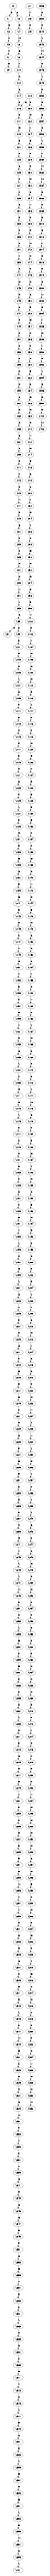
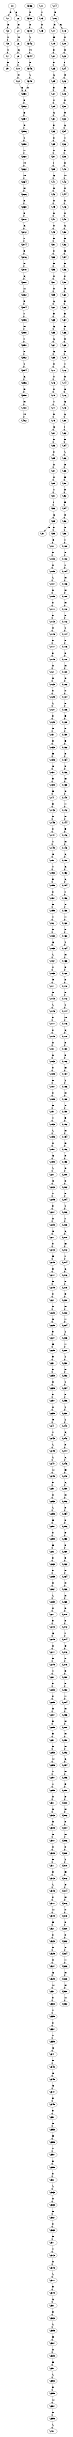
  strict digraph {
    S0
    S1
    S2
    S3
    S4
    S5
    S6
    S7
    S8
    S9
    S10
    S12
    S11
    S13
    S14
    S15
    S16
    S17
    S18
    S19
    S20
    S21
    S22
    S23
    S24
    S25
    S26
    S27
    S28
    S29
    S30
    S31
    S32
    S33
    S34
    S35
    S36
    S37
    S38
    S39
    S40
    S41
    S42
    S43
    S44
    S45
    S46
    S47
    S48
    S49
    S50
    S51
    S52
    S53
    S54
    S55
    S56
    S57
    S58
    S59
    S60
    S61
    S62
    S63
    S64
    S65
    S66
    S67
    S68
    S69
    S70
    S71
    S72
    S73
    S74
    S75
    S76
    S77
    S78
    S79
    S80
    S81
    S82
    S83
    S84
    S85
    S86
    S87
    S88
    S89
    S90
    S91
    S92
    S93
    S94
    S95
    S96
    S97
    S99
    S98
    S100
    S101
    S102
    S103
    S104
    S105
    S106
    S107
    S108
    S109
    S110
    S111
    S112
    S113
    S114
    S115
    S116
    S117
    S118
    S119
    S120
    S121
    S122
    S123
    S124
    S125
    S126
    S127
    S128
    S129
    S130
    S131
    S132
    S133
    S134
    S135
    S136
    S137
    S138
    S139
    S140
    S141
    S142
    S143
    S144
    S145
    S146
    S147
    S148
    S149
    S150
    S151
    S152
    S153
    S154
    S155
    S156
    S157
    S158
    S159
    S160
    S161
    S162
    S163
    S164
    S165
    S166
    S167
    S168
    S169
    S170
    S171
    S172
    S173
    S174
    S175
    S176
    S177
    S178
    S179
    S180
    S181
    S182
    S183
    S184
    S185
    S186
    S187
    S188
    S189
    S190
    S191
    S192
    S193
    S194
    S195
    S196
    S197
    S198
    S199
    S200
    S201
    S202
    S203
    S204
    S205
    S206
    S207
    S208
    S209
    S210
    S211
    S212
    S213
    S214
    S215
    S216
    S217
    S218
    S219
    S220
    S221
    S222
    S223
    S224
    S225
    S226
    S227
    S228
    S229
    S230
    S231
    S232
    S233
    S234
    S235
    S236
    S237
    S238
    S239
    S240
    S241
    S242
    S243
    S244
    S245
    S246
    S247
    S248
    S249
    S250
    S251
    S252
    S253
    S254
    S255
    S256
    S257
    S258
    S259
    S260
    S261
    S262
    S263
    S264
    S265
    S266
    S267
    S268
    S269
    S270
    S271
    S272
    S273
    S274
    S275
    S276
    S277
    S278
    S279
    S280
    S281
    S282
    S283
    S284
    S285
    S286
    S287
    S288
    S289
    S290
    S291
    S292
    S293
    S294
    S295
    S296
    S297
    S298
    S299
    S300
    S301
    S302
    S303
    S304
    S305
    S306
    S307
    S308
    S309
    S310
    S311
    S312
    S313
    S314
    S315
    S316
    S317
    S318
    S319
    S320
    S321
    S322
    S323
    S324
    S325
    S326
    S327
    S328
    S329
    S330
    S331
    S332
    S333
    S335
    S337
    S336
    S338
    S339
    S340
    S341
    S342
    S343
    S344
    S345
    S346
    S347
    S348
    S349
    S350
    S351
    S352
    S353
    S354
    S355
    S356
    S357
    S358
    S359
    S360
    S361
    S362
    S363
    S364
    S365
    S366
    S367
    S368
    S369
    S370
    S371
    S372
    S373
    S374
    S375
    S376
    S377
    S378
    S379
    S380
    S381
    S382
    S383
    S384
    S385
    S386
    S387
    S388
    S389
    S390
    S391
    S392
    S393
    S394
    S395
    S396
    S397
    S398
    S399
    S400
    S401
    S402
    S0 -> S1 [label=P]
    S0 -> S2 [label=C]
    S1 -> S3 [label=R]
    S2 -> S4 [label=R]
    S3 -> S5 [label=Y]
    S4 -> S6 [label=M]
    S5 -> S7 [label=Y]
    S6 -> S8 [label=G]
    S7 -> S9 [label=R]
    S8 -> S10 [label=I]
    S10 -> S12 [label=A]
-   S12 -> S14 [label=G]
+   S12 -> S350 [label=G]
    S11 -> S13 [label=V]
    S13 -> S15 [label=A]
    S14 -> S16 [label=P]
    S16 -> S17 [label=T]
-   S18 -> S16 [label=G]
+   S16 -> S18 [label=G]
    S17 -> S19 [label=H]
    S18 -> S20 [label=T]
    S19 -> S21 [label=P]
    S20 -> S22 [label=N]
    S21 -> S23 [label=L]
    S22 -> S24 [label=I]
    S23 -> S25 [label=C]
    S24 -> S26 [label=Q]
    S25 -> S27 [label=P]
    S26 -> S28 [label=E]
    S27 -> S29 [label=Y]
    S28 -> S30 [label=T]
    S29 -> S31 [label=C]
    S30 -> S32 [label=N]
    S31 -> S33 [label=P]
    S32 -> S34 [label=C]
    S33 -> S35 [label=L]
    S34 -> S36 [label=V]
    S35 -> S37 [label=Y]
    S36 -> S38 [label=L]
    S37 -> S39 [label=I]
    S38 -> S40 [label=D]
    S39 -> S41 [label=G]
    S40 -> S42 [label=W]
    S41 -> S43 [label=N]
    S42 -> S44 [label=A]
    S43 -> S45 [label=A]
    S44 -> S46 [label=T]
    S45 -> S47 [label=D]
    S46 -> S48 [label=A]
    S47 -> S49 [label=T]
    S48 -> S50 [label=C]
    S49 -> S51 [label=D]
    S50 -> S52 [label=E]
    S51 -> S53 [label=L]
    S52 -> S54 [label=H]
    S53 -> S55 [label=E]
    S54 -> S56 [label=D]
    S55 -> S57 [label=A]
    S56 -> S58 [label=L]
    S57 -> S59 [label=A]
    S58 -> S60 [label=Q]
    S59 -> S61 [label=C]
    S60 -> S62 [label=F]
    S61 -> S63 [label=R]
    S62 -> S64 [label=F]
    S63 -> S65 [label=G]
    S64 -> S66 [label=H]
    S65 -> S67 [label=C]
    S66 -> S68 [label=K]
    S67 -> S69 [label=G]
    S68 -> S70 [label=Q]
    S69 -> S71 [label=T]
    S70 -> S72 [label=V]
    S71 -> S73 [label=Y]
    S72 -> S74 [label=N]
    S73 -> S75 [label=T]
    S74 -> S76 [label=Q]
    S75 -> S77 [label=V]
    S76 -> S78 [label=G]
    S77 -> S79 [label=D]
    S78 -> S80 [label=C]
    S79 -> S81 [label=G]
    S80 -> S82 [label=I]
    S81 -> S83 [label=T]
    S82 -> S84 [label=N]
    S83 -> S85 [label=L]
    S84 -> S86 [label=S]
    S85 -> S87 [label=A]
    S86 -> S88 [label=Q]
    S87 -> S89 [label=A]
    S88 -> S90 [label=H]
    S89 -> S91 [label=V]
    S90 -> S92 [label=K]
    S91 -> S93 [label=I]
    S92 -> S94 [label=H]
    S93 -> S95 [label=G]
    S94 -> S96 [label=Q]
    S95 -> S97 [label=D]
    S95 -> S99 [label=L]
    S96 -> S98 [label=E]
    S99 -> S101 [label=P]
    S98 -> S100 [label=V]
    S100 -> S102 [label=T]
    S101 -> S103 [label=T]
    S102 -> S104 [label=I]
    S103 -> S105 [label=A]
    S104 -> S106 [label=K]
    S105 -> S107 [label=S]
    S106 -> S108 [label=K]
    S107 -> S109 [label=D]
    S108 -> S110 [label=N]
    S109 -> S111 [label=L]
    S110 -> S112 [label=E]
    S111 -> S113 [label=P]
    S112 -> S114 [label=S]
    S113 -> S115 [label=A]
    S114 -> S116 [label=F]
    S115 -> S117 [label=P]
    S116 -> S118 [label=L]
    S117 -> S119 [label=P]
    S118 -> S120 [label=K]
    S119 -> S121 [label=A]
    S120 -> S122 [label=Q]
    S121 -> S123 [label=N]
    S122 -> S124 [label=Y]
    S123 -> S125 [label=L]
    S124 -> S126 [label=E]
    S125 -> S127 [label=S]
    S126 -> S128 [label=E]
    S127 -> S129 [label=P]
    S128 -> S130 [label=E]
    S129 -> S131 [label=Q]
    S130 -> S132 [label=E]
    S131 -> S133 [label=R]
    S132 -> S134 [label=T]
    S133 -> S135 [label=H]
    S134 -> S136 [label=L]
    S135 -> S137 [label=Q]
    S136 -> S138 [label=H]
    S137 -> S139 [label=F]
    S138 -> S140 [label=Q]
    S139 -> S141 [label=H]
    S140 -> S142 [label=V]
    S141 -> S143 [label=F]
    S142 -> S144 [label=R]
    S143 -> S145 [label=A]
    S144 -> S146 [label=E]
    S145 -> S147 [label=L]
    S146 -> S148 [label=K]
    S147 -> S149 [label=V]
    S148 -> S150 [label=C]
    S149 -> S151 [label=Q]
    S150 -> S152 [label=G]
    S151 -> S153 [label=V]
    S152 -> S154 [label=C]
    S153 -> S155 [label=R]
    S154 -> S156 [label=I]
    S155 -> S157 [label=L]
    S156 -> S158 [label=Q]
    S157 -> S159 [label=E]
    S158 -> S160 [label=V]
    S159 -> S161 [label=V]
    S160 -> S162 [label=D]
    S161 -> S163 [label=A]
    S162 -> S164 [label=S]
    S163 -> S165 [label=G]
    S164 -> S166 [label=K]
    S165 -> S167 [label=S]
    S166 -> S168 [label=T]
    S167 -> S169 [label=Y]
    S168 -> S170 [label=L]
    S169 -> S171 [label=Q]
    S170 -> S172 [label=D]
    S171 -> S173 [label=Q]
    S172 -> S174 [label=S]
    S173 -> S175 [label=S]
    S174 -> S176 [label=M]
    S175 -> S177 [label=L]
    S176 -> S178 [label=G]
    S177 -> S179 [label=L]
    S178 -> S180 [label=L]
    S179 -> S181 [label=T]
    S180 -> S182 [label=P]
    S181 -> S183 [label=D]
    S182 -> S184 [label=H]
    S183 -> S185 [label=L]
    S184 -> S186 [label=S]
    S185 -> S187 [label=D]
    S186 -> S188 [label=K]
    S187 -> S189 [label=L]
    S188 -> S190 [label=Q]
    S189 -> S191 [label=E]
    S190 -> S192 [label=F]
    S191 -> S193 [label=V]
    S192 -> S194 [label=K]
    S193 -> S195 [label=S]
    S194 -> S196 [label=R]
    S195 -> S197 [label=A]
    S196 -> S198 [label=T]
    S197 -> S199 [label=G]
    S198 -> S200 [label=Q]
    S199 -> S201 [label=S]
    S200 -> S202 [label=T]
    S201 -> S203 [label=Q]
    S202 -> S204 [label=E]
    S203 -> S205 [label=V]
    S204 -> S206 [label=S]
    S205 -> S207 [label=P]
    S206 -> S208 [label=I]
    S207 -> S209 [label=A]
    S208 -> S210 [label=C]
    S209 -> S211 [label=Q]
    S210 -> S212 [label=H]
    S211 -> S213 [label=L]
    S212 -> S214 [label=I]
    S213 -> S215 [label=H]
    S214 -> S216 [label=C]
    S215 -> S217 [label=F]
    S216 -> S218 [label=D]
    S217 -> S219 [label=E]
    S218 -> S220 [label=D]
    S219 -> S221 [label=L]
    S220 -> S222 [label=N]
    S221 -> S223 [label=A]
    S222 -> S224 [label=V]
    S223 -> S225 [label=K]
    S224 -> S226 [label=S]
    S225 -> S227 [label=P]
    S226 -> S228 [label=V]
    S227 -> S229 [label=H]
    S228 -> S230 [label=S]
    S229 -> S231 [label=R]
    S230 -> S232 [label=R]
    S231 -> S233 [label=P]
    S232 -> S234 [label=S]
    S233 -> S235 [label=D]
    S234 -> S236 [label=L]
    S235 -> S237 [label=L]
    S236 -> S238 [label=S]
    S237 -> S239 [label=A]
    S238 -> S240 [label=S]
    S239 -> S241 [label=Q]
    S240 -> S242 [label=G]
    S241 -> S243 [label=V]
    S242 -> S244 [label=L]
    S243 -> S245 [label=S]
    S244 -> S246 [label=C]
    S245 -> S247 [label=S]
    S246 -> S248 [label=H]
    S247 -> S249 [label=W]
    S248 -> S250 [label=G]
    S249 -> S251 [label=P]
    S250 -> S252 [label=N]
    S251 -> S253 [label=T]
    S252 -> S254 [label=L]
    S253 -> S255 [label=S]
    S254 -> S256 [label=L]
    S255 -> S257 [label=H]
    S256 -> S258 [label=D]
    S257 -> S259 [label=L]
    S258 -> S260 [label=P]
    S259 -> S261 [label=E]
    S260 -> S262 [label=P]
    S261 -> S263 [label=P]
    S262 -> S264 [label=A]
    S263 -> S265 [label=L]
    S264 -> S266 [label=A]
    S265 -> S267 [label=D]
    S266 -> S268 [label=A]
    S267 -> S269 [label=S]
    S268 -> S270 [label=D]
    S269 -> S271 [label=T]
    S270 -> S272 [label=L]
    S271 -> S273 [label=P]
    S272 -> S274 [label=I]
    S273 -> S275 [label=G]
    S274 -> S276 [label=Q]
    S275 -> S277 [label=D]
    S276 -> S278 [label=Y]
    S277 -> S279 [label=R]
    S278 -> S280 [label=D]
    S279 -> S281 [label=V]
    S280 -> S282 [label=E]
    S281 -> S283 [label=L]
    S282 -> S284 [label=V]
    S283 -> S285 [label=L]
    S284 -> S286 [label=N]
    S285 -> S287 [label=N]
    S286 -> S288 [label=K]
    S287 -> S289 [label=R]
    S288 -> S290 [label=N]
    S289 -> S291 [label=F]
    S290 -> S292 [label=K]
    S291 -> S293 [label=D]
    S292 -> S294 [label=C]
    S293 -> S295 [label=W]
    S294 -> S296 [label=K]
    S295 -> S297 [label=V]
    S296 -> S298 [label=E]
    S297 -> S299 [label=V]
    S298 -> S300 [label=D]
    S299 -> S301 [label=A]
    S300 -> S302 [label=K]
    S301 -> S303 [label=K]
    S302 -> S304 [label=L]
    S303 -> S305 [label=N]
    S304 -> S306 [label=H]
    S305 -> S307 [label=Q]
    S306 -> S308 [label=L]
    S307 -> S309 [label=T]
    S308 -> S310 [label=S]
    S309 -> S311 [label=F]
    S310 -> S312 [label=H]
    S311 -> S313 [label=R]
    S312 -> S314 [label=Q]
    S313 -> S315 [label=S]
    S314 -> S316 [label=N]
    S315 -> S317 [label=L]
    S316 -> S318 [label=Y]
    S317 -> S319 [label=W]
    S318 -> S320 [label=L]
    S319 -> S321 [label=H]
    S320 -> S322 [label=L]
    S321 -> S323 [label=L]
    S322 -> S324 [label=Q]
    S323 -> S325 [label=A]
    S324 -> S326 [label=V]
    S325 -> S327 [label=A]
    S326 -> S328 [label=K]
    S327 -> S329 [label=G]
    S328 -> S330 [label=K]
    S329 -> S331 [label=W]
    S330 -> S332 [label=W]
    S331 -> S333 [label=L]
    S333 -> S335 [label=V]
    S335 -> S337 [label=L]
    S337 -> S339 [label=V]
    S336 -> S338 [label=T]
    S338 -> S340 [label=T]
    S339 -> S341 [label=G]
    S340 -> S342 [label=S]
    S341 -> S343 [label=R]
    S342 -> S344 [label=M]
    S343 -> S345 [label=Q]
    S344 -> S346 [label=L]
    S345 -> S347 [label=G]
    S346 -> S348 [label=S]
    S347 -> S349 [label=R]
    S348 -> S350 [label=T]
    S349 -> S351 [label=P]
    S350 -> S352 [label=P]
    S351 -> S353 [label=Q]
    S352 -> S354 [label=E]
    S353 -> S355 [label=E]
    S354 -> S356 [label=Q]
    S355 -> S357 [label=V]
    S356 -> S358 [label=S]
    S357 -> S359 [label=R]
    S358 -> S360 [label=V]
    S359 -> S361 [label=L]
    S360 -> S362 [label=M]
    S361 -> S363 [label=S]
    S362 -> S364 [label=M]
    S363 -> S365 [label=A]
    S364 -> S366 [label=K]
    S365 -> S367 [label=K]
    S366 -> S368 [label=L]
    S367 -> S369 [label=L]
    S368 -> S370 [label=P]
    S369 -> S371 [label=E]
    S370 -> S372 [label=G]
    S371 -> S373 [label=V]
    S372 -> S374 [label=I]
    S373 -> S375 [label=A]
    S374 -> S376 [label=P]
    S375 -> S377 [label=S]
    S376 -> S378 [label=A]
    S377 -> S379 [label=R]
    S378 -> S380 [label=G]
    S379 -> S381 [label=C]
    S380 -> S382 [label=W]
    S381 -> S383 [label=R]
    S382 -> S384 [label=F]
    S383 -> S385 [label=S]
    S384 -> S386 [label=I]
    S385 -> S387 [label=E]
    S386 -> S388 [label=H]
    S387 -> S389 [label=A]
    S388 -> S390 [label=I]
    S389 -> S391 [label=E]
    S390 -> S392 [label=E]
    S391 -> S393 [label=S]
    S392 -> S394 [label=S]
    S393 -> S395 [label=R]
    S394 -> S396 [label=G]
    S395 -> S397 [label=W]
    S396 -> S398 [label=R]
    S397 -> S399 [label=A]
    S398 -> S400 [label=N]
    S399 -> S401 [label=S]
    S400 -> S402 [label=M]
  }
